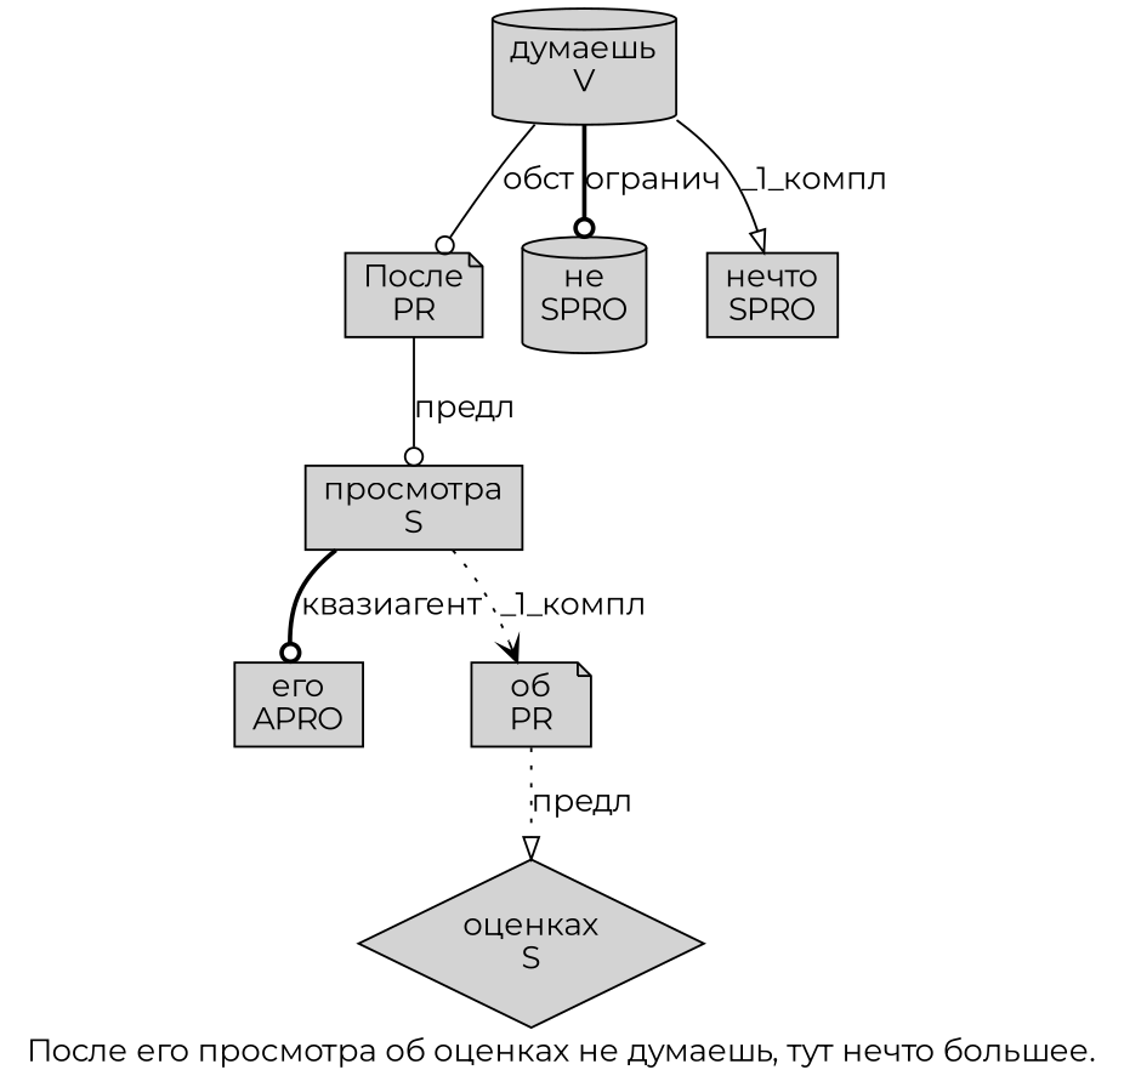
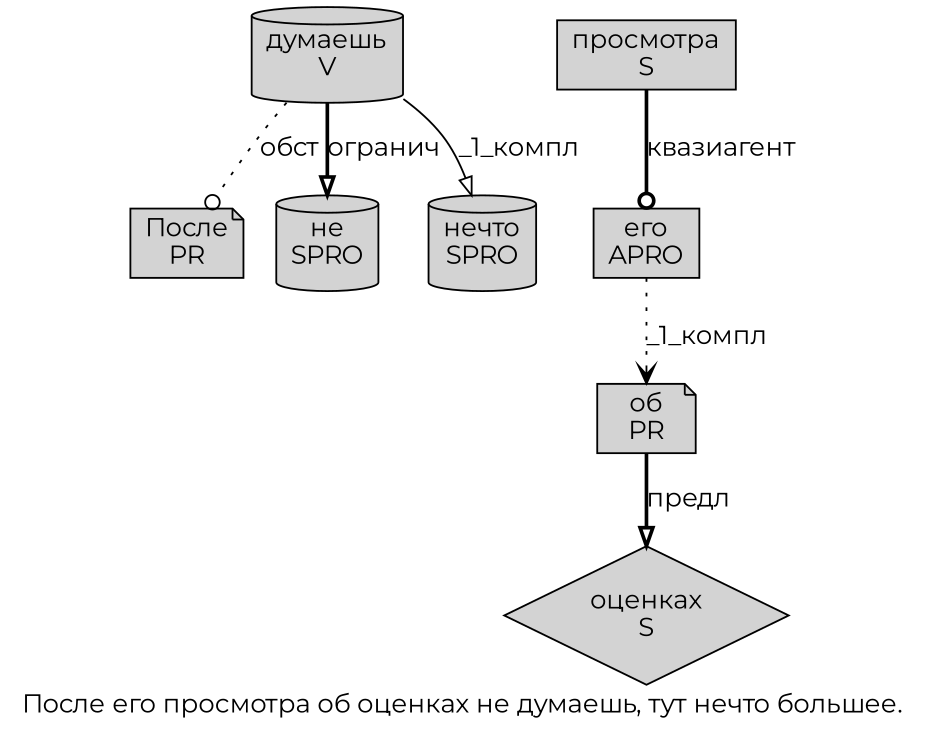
  digraph {
    fontname=Montserrat
    label="После его просмотра об оценках не думаешь, тут нечто большее."
    node [fillcolor=lightgray fontname=Montserrat penwidth=1 shape=box style=filled]
    edge [arrowhead=odot fontname=Montserrat style=bold]
    n1 [label="После\nPR" shape=note]
    n2 [label="просмотра\nS"]
    n3 [label="его\nAPRO"]
    n4 [label="об\nPR" shape=note]
    n5 [label="оценках\nS" shape=diamond]
    n6 [label="не\nSPRO" shape=cylinder]
    n7 [label="думаешь\nV" shape=cylinder]
-   n8 [label="нечто\nSPRO"]
-   n1 -> n2 [label="предл" style=solid]
+   n8 [label="нечто\nSPRO" shape=cylinder]
    n2 -> n3 [label="квазиагент"]
-   n2 -> n4 [arrowhead=vee label="_1_компл" style=dotted]
-   n4 -> n5 [arrowhead=onormal label="предл" style=dotted]
-   n7 -> n1 [label="обст" style=solid]
-   n7 -> n6 [label="огранич"]
+   n3 -> n4 [arrowhead=vee label="_1_компл" style=dotted]
+   n4 -> n5 [arrowhead=onormal label="предл"]
+   n7 -> n1 [label="обст" style=dotted]
+   n7 -> n6 [arrowhead=onormal label="огранич"]
    n7 -> n8 [arrowhead=onormal label="_1_компл" style=solid]
  }
